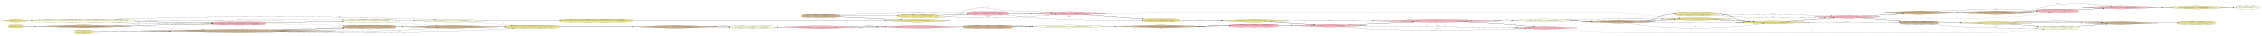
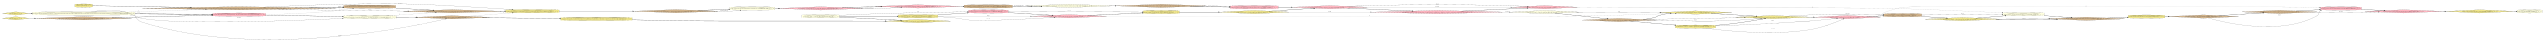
  digraph {
    fontname=Montserrat
    rankdir=LR
    node [fillcolor=khaki fontname=Montserrat shape=diamond style=filled]
    edge [fontname=Montserrat style=bold]
    n1 [fillcolor=lightyellow label="{batch.close()}@@@35@@@['0', '0', '1']" shape=cylinder]
    n2 [label="Assert.assertTrue(iterator.next())@@@14@@@['1', '1', '0']" shape=cylinder]
    n3 [label="UnsafeRow key2 = iterator.getKey()@@@15@@@['1', '1', '0']"]
    n4 [fillcolor=lightpink label="Assert.assertEquals(3,batch.numRows())@@@16@@@['1', '1', '1']"]
    n5 [fillcolor=lightpink label="org.apache.spark.unsafe.KVIterator<UnsafeRow,UnsafeRow> iterator = batch.rowIterator()@@@17@@@['1', '1', '1']"]
    n6 [fillcolor=lightpink label="Assert.assertTrue(checkValue(value1,1,1))@@@13@@@['1', '1', '0']"]
    n7 [label="Assert.assertTrue(checkKey(key1,11,11))@@@21@@@['0', '0', '1']"]
    n8 [label="Assert.assertTrue(checkValue(value1,1,1))@@@22@@@['1', '1', '1']"]
    n9 [fillcolor=tan label="UnsafeRow key2 = iterator.getKey()@@@24@@@['1', '1', '1']" shape=cylinder]
    n10 [fillcolor=lightpink label="Assert.assertTrue(iterator.next())@@@23@@@['1', '1', '1']"]
    n11 [fillcolor=lightyellow label="Assert.assertTrue(checkKey(key2,22,22))@@@26@@@['0', '0', '1']" shape=cylinder]
    n12 [label="UnsafeRow value2 = iterator.getValue()@@@25@@@['1', '0', '1']"]
    n13 [fillcolor=lightpink label="Assert.assertTrue(checkKey(key3,33,33))@@@31@@@['0', '0', '1']" shape=cylinder]
    n14 [fillcolor=lightpink label="Assert.assertTrue(checkValue(value3,3,3))@@@32@@@['0', '0', '1']"]
    n15 [label="Assert.assertFalse(iterator.next())@@@33@@@['0', '0', '1']"]
    n16 [fillcolor=tan label="UnsafeRow key3 = iterator.getKey()@@@29@@@['0', '0', '1']"]
    n17 [fillcolor=tan label="UnsafeRow value3 = iterator.getValue()@@@30@@@['0', '0', '1']"]
    n18 [label="org.apache.spark.unsafe.KVIterator<UnsafeRow,UnsafeRow> iterator = batch.rowIterator()@@@8@@@['1', '1', '0']" shape=cylinder]
    n19 [label="Assert.assertTrue(iterator.next())@@@9@@@['1', '1', '0']"]
-   n20 [fillcolor=tan label="UnsafeRow key1 = iterator.getKey()@@@10@@@['1', '1', '0']" shape=cylinder]
+   n20 [fillcolor=lightyellow label="UnsafeRow key1 = iterator.getKey()@@@10@@@['1', '1', '0']" shape=cylinder]
    n21 [label="UnsafeRow value1 = iterator.getValue()@@@11@@@['1', '1', '0']" shape=cylinder]
    n22 [fillcolor=lightpink label="Assert.assertTrue(checkKey(key1,1,\"A\"))@@@12@@@['1', '1', '0']" shape=cylinder]
    n23 [fillcolor=lightyellow label="Assert.assertTrue(checkKey(retrievedKey1,11,11))@@@9@@@['0', '0', '1']" shape=cylinder]
    n24 [fillcolor=lightpink label="UnsafeRow retrievedKey2 = batch.getKeyRow(1)@@@10@@@['0', '0', '1']"]
    n25 [fillcolor=lightpink label="Assert.assertTrue(checkKey(retrievedKey2,22,22))@@@11@@@['0', '0', '1']"]
-   n26 [fillcolor=lightyellow label="Assert.assertEquals(3,batch.numRows())@@@7@@@['1', '1', '0']"]
+   n26 [fillcolor=tan label="Assert.assertEquals(3,batch.numRows())@@@7@@@['1', '1', '0']"]
    n27 [label="appendRow(batch,makeKeyRow(33,33),makeValueRow(3,3))@@@7@@@['0', '0', '1']" shape=cylinder]
    n28 [fillcolor=tan label="UnsafeRow retrievedKey1 = batch.getKeyRow(0)@@@8@@@['0', '0', '1']"]
    n29 [fillcolor=lightyellow label="RowBasedKeyValueBatch batch = RowBasedKeyValueBatch.allocate(keySchema,valueSchema,taskMemoryManager,DEFAULT_CAPACITY)@@@3@@@['1', '0', '0']" shape=cylinder]
    n30 [fillcolor=tan label="RowBasedKeyValueBatch batch = RowBasedKeyValueBatch.allocate(fixedKeySchema,valueSchema,taskMemoryManager,DEFAULT_CAPACITY)@@@3@@@['0', '0', '1']"]
    n31 [fillcolor=lightyellow label="appendRow(batch,makeKeyRow(3,\"C\"),makeValueRow(3,3))@@@6@@@['1', '1', '0']" shape=cylinder]
    n32 [fillcolor=lightpink label="appendRow(batch,makeKeyRow(2,\"B\"),makeValueRow(2,2))@@@5@@@['1', '1', '0']" shape=cylinder]
    n33 [fillcolor=tan label="appendRow(batch,makeKeyRow(11,11),makeValueRow(1,1))@@@5@@@['0', '0', '1']" shape=cylinder]
    n34 [fillcolor=tan label="appendRow(batch,makeKeyRow(22,22),makeValueRow(2,2))@@@6@@@['0', '0', '1']"]
    n35 [label="iteratorTest['1', '0', '0']"]
    n36 [fillcolor=lightpink label="Assert.assertTrue(iterator.next())@@@18@@@['1', '1', '1']"]
    n37 [fillcolor=lightyellow label="UnsafeRow key1 = iterator.getKey()@@@19@@@['1', '1', '1']"]
    n38 [fillcolor=tan label="UnsafeRow value1 = iterator.getValue()@@@20@@@['1', '1', '1']"]
    n39 [fillcolor=tan label="Assert.assertTrue(checkValue(value2,2,2))@@@27@@@['1', '0', '1']"]
    n40 [fillcolor=tan label="UnsafeRow retrievedValue1 = batch.getValueRow(1)@@@12@@@['0', '0', '1']" shape=cylinder]
    n41 [fillcolor=lightyellow label="Assert.assertTrue(checkValue(retrievedValue1,2,2))@@@13@@@['0', '0', '1']"]
    n42 [fillcolor=tan label="UnsafeRow retrievedValue2 = batch.getValueRow(2)@@@14@@@['0', '0', '1']"]
    n43 [label="UnsafeRow value3 = iterator.getValue()@@@21@@@['1', '1', '0']" shape=cylinder]
    n44 [fillcolor=lightpink label="Assert.assertTrue(checkValue(retrievedValue2,3,3))@@@15@@@['0', '0', '1']" shape=cylinder]
-   n45 [label="iteratorTest['0', '1', '0']" shape=cylinder]
+   n45 [label="iteratorTest['0', '1', '0']"]
    n46 [fillcolor=tan label="appendRow(batch,makeKeyRow(1,\"A\"),makeValueRow(1,1))@@@4@@@['0', '1', '0']"]
    n47 [label="Assert.assertTrue(iterator.next())@@@28@@@['0', '0', '1']" shape=cylinder]
    n48 [label="fixedLengthTest['0', '0', '1']" shape=cylinder]
    n2 -> n3
    n3 -> n4
    n3 -> n5 [label=key2 style=solid]
    n4 -> n5
    n4 -> n36 [label=key2 style=solid]
    n4 -> n36 [label=value2 style=solid]
    n5 -> n36
    n5 -> n37 [label=value2 style=solid]
    n6 -> n2
    n6 -> n7 [label=0 style=dashed]
    n7 -> n8
    n8 -> n9 [label=value3 style=solid]
    n8 -> n10
    n9 -> n11 [label=key2 style=solid]
    n9 -> n12
    n10 -> n9
    n10 -> n13 [label=0 style=dashed]
    n11 -> n39
    n12 -> n11
    n12 -> n39 [label=value2 style=solid]
    n12 -> n39
    n13 -> n14
    n14 -> n15
    n15 -> n1
    n16 -> n13 [label=key3 style=solid]
    n16 -> n17
    n17 -> n13
    n17 -> n14 [label=value3 style=solid]
    n18 -> n19
    n20 -> n19
    n20 -> n21
    n20 -> n22 [label=key1 style=solid]
    n21 -> n6 [label=value1 style=solid]
    n21 -> n6 [label=key1 style=solid]
    n21 -> n22
    n22 -> n2 [label=value1 style=solid]
    n22 -> n6
    n23 -> n24
    n24 -> n25
    n24 -> n25 [label=retrievedKey2 style=solid]
    n25 -> n40
    n26 -> n18
    n26 -> n27 [label=0 style=dashed]
    n27 -> n28
    n28 -> n23
    n28 -> n23 [label=retrievedKey1 style=solid]
    n29 -> n26 [label=batch style=solid]
    n29 -> n30 [label=0 style=dashed]
    n29 -> n31 [label=batch style=solid]
    n29 -> n32 [label=batch style=solid]
    n29 -> n32
    n30 -> n27 [label=batch style=solid]
    n30 -> n33 [label=batch style=solid]
    n30 -> n33
    n30 -> n34 [label=batch style=solid]
    n31 -> n26
    n31 -> n34 [label=0 style=dashed]
    n32 -> n31
    n32 -> n33 [label=0 style=dashed]
    n33 -> n34
    n34 -> n27
    n35 -> n29
    n36 -> n11 [label=0 style=dashed]
    n37 -> n7 [label=key1 style=solid]
    n37 -> n38
    n38 -> n7
    n38 -> n8 [label=key3 style=solid]
    n38 -> n8 [label=value1 style=solid]
    n38 -> n43
    n39 -> n47
    n40 -> n41 [label=retrievedValue1 style=solid]
    n40 -> n41
    n41 -> n42
    n42 -> n44 [label=retrievedValue2 style=solid]
    n42 -> n44
    n43 -> n8
    n43 -> n10 [label=value3 style=solid]
    n43 -> n10 [label=key3 style=solid]
    n44 -> n4
    n45 -> n46
    n46 -> n32
-   n10 -> n16
+   n47 -> n16
    n48 -> n30
  }
